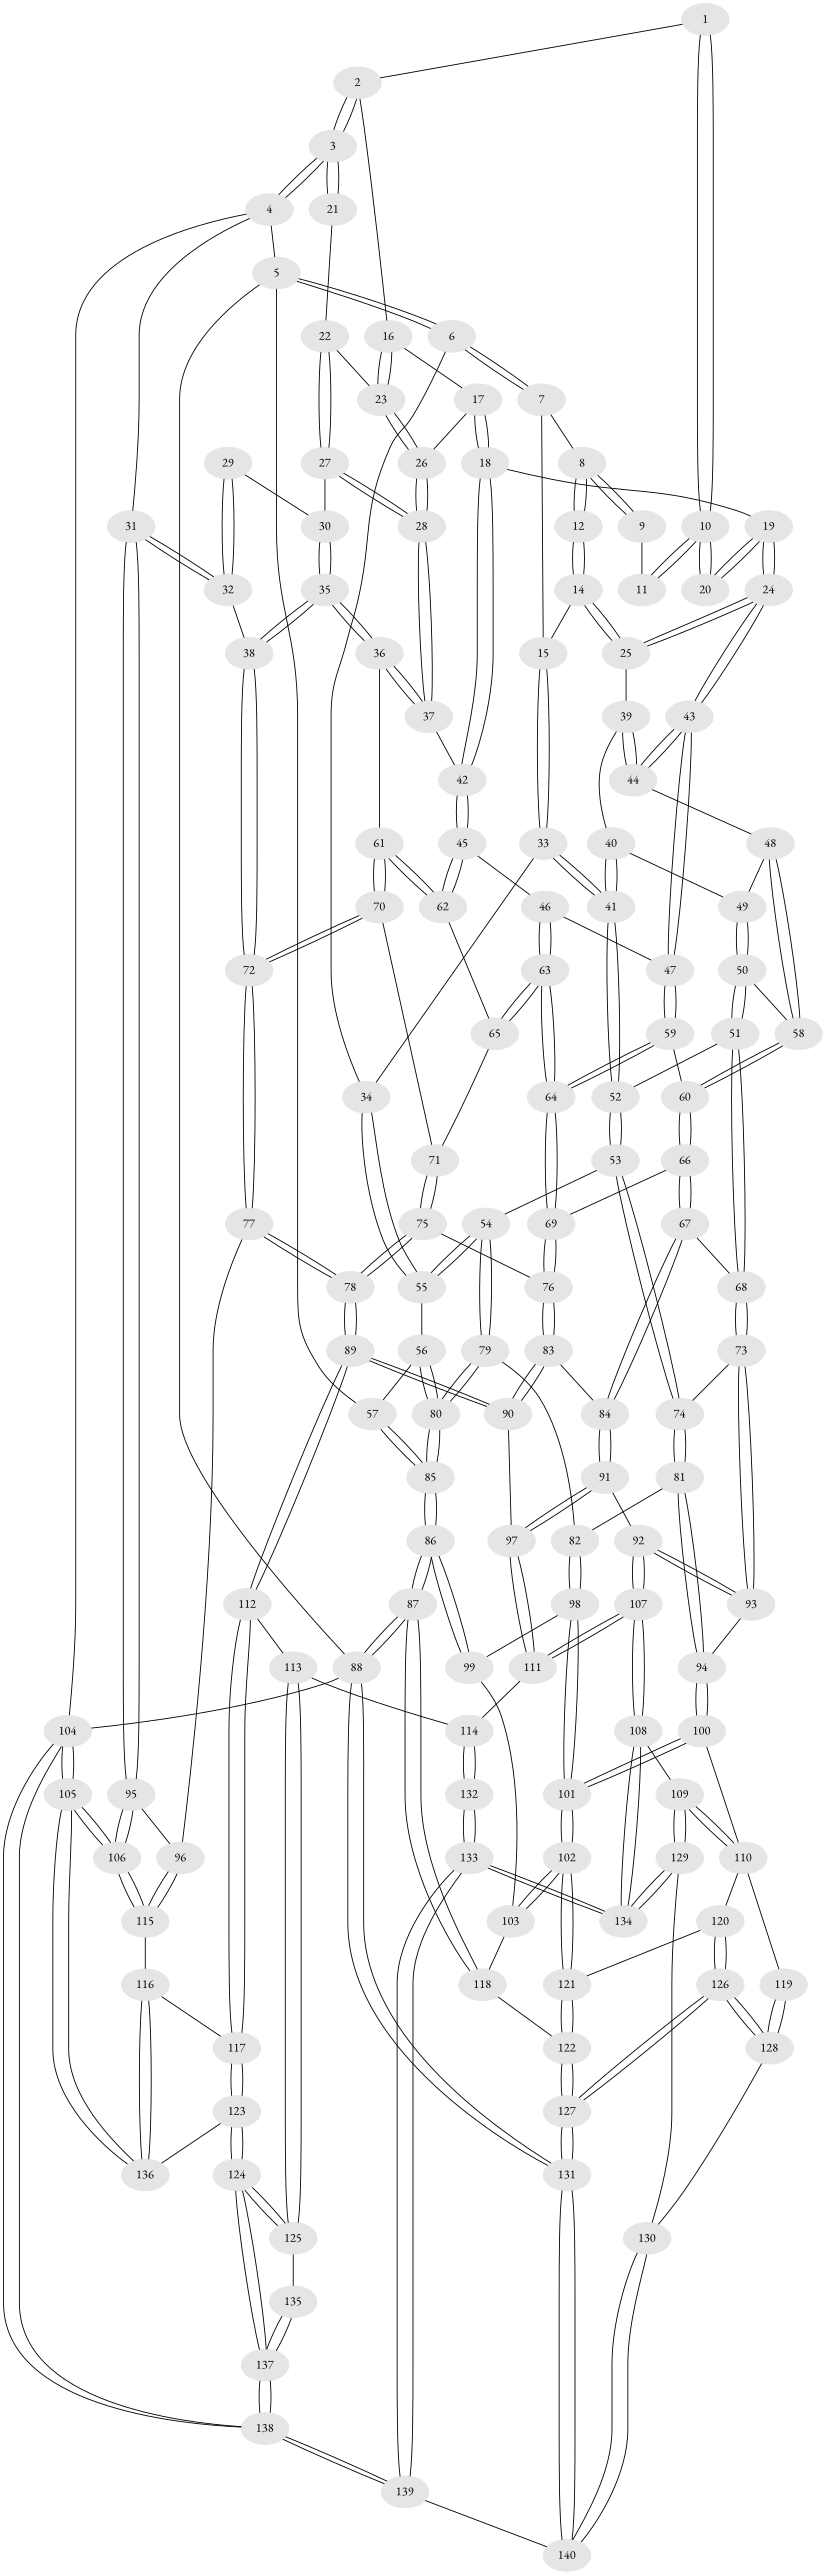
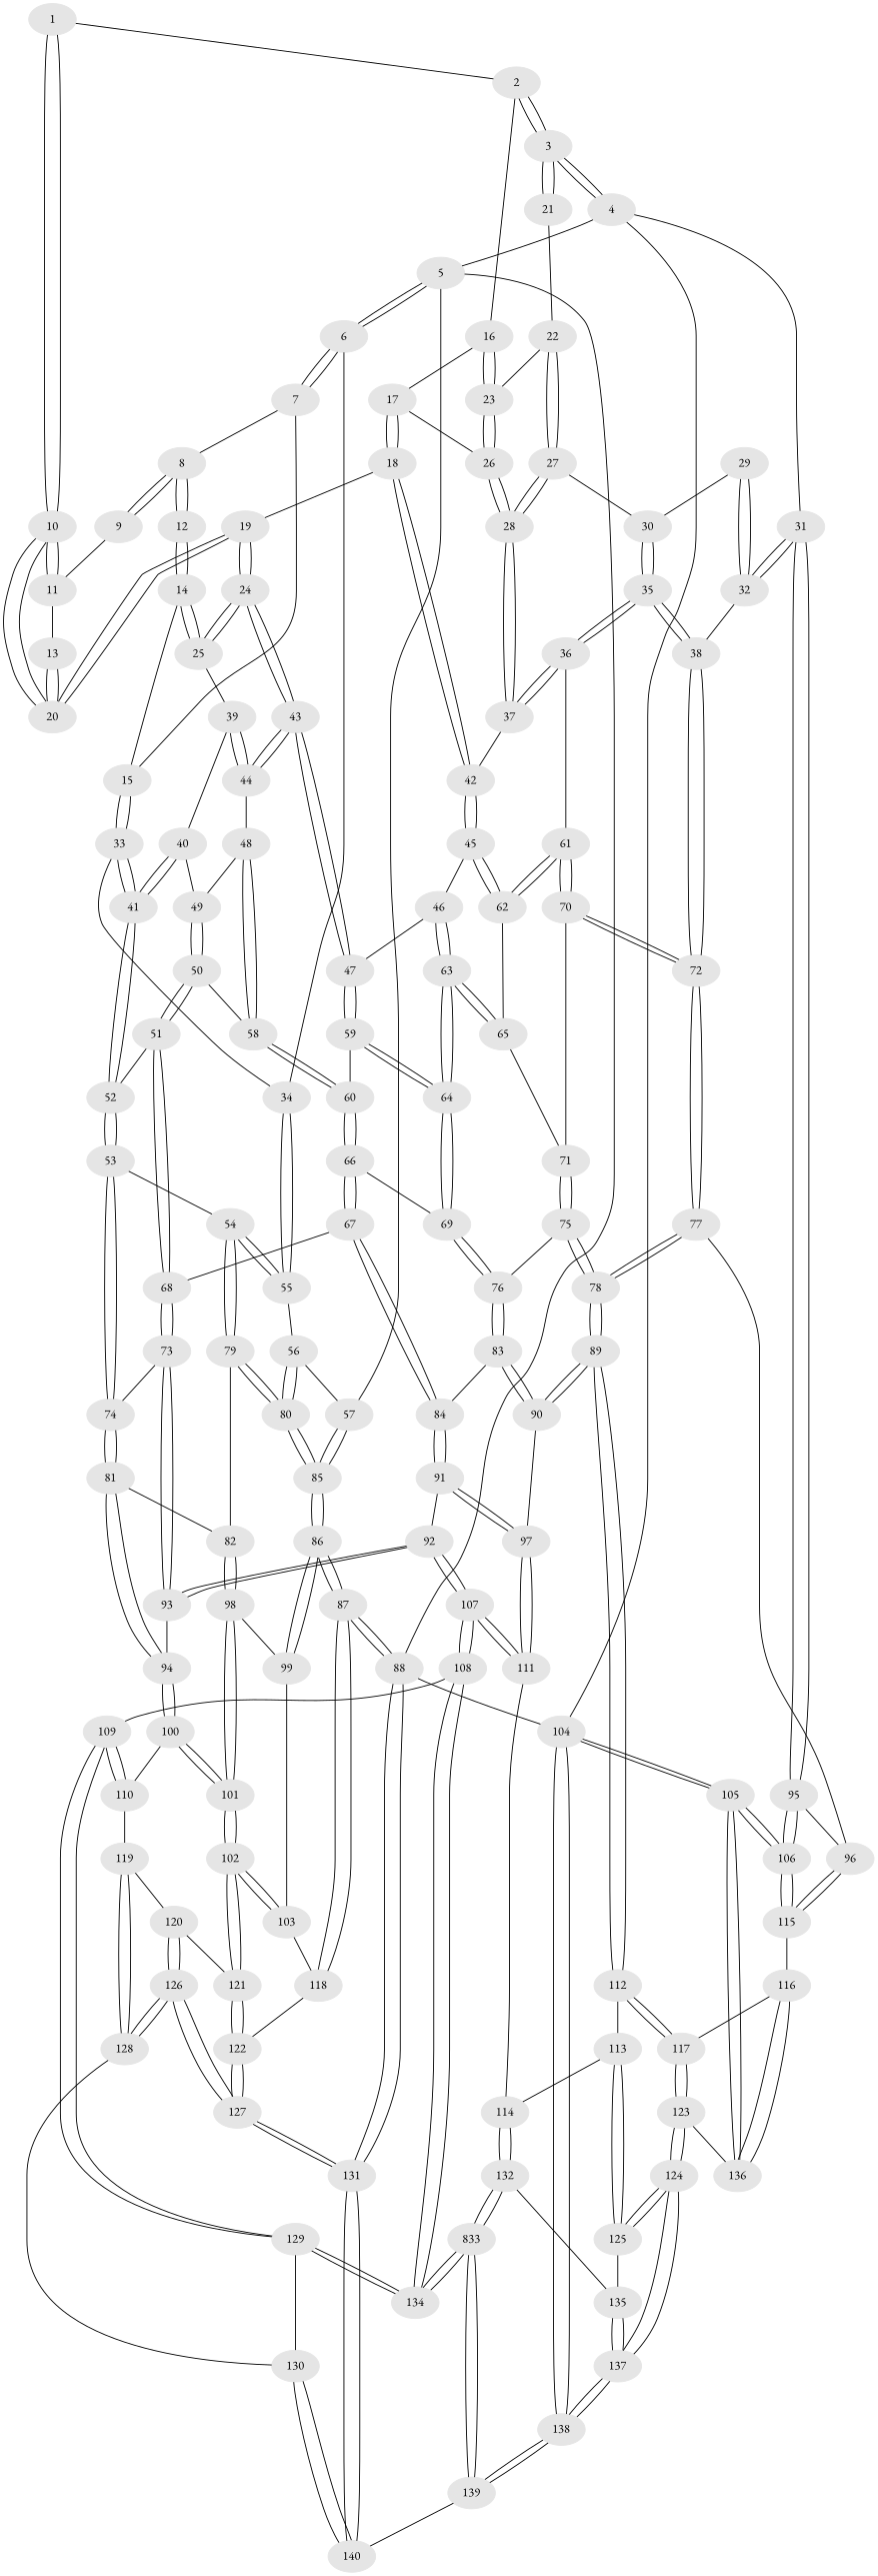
  graph {
    fontname="EB Garamond"
    node [color=gray90 fontname="EB Garamond" style=filled]
    edge [fontname="EB Garamond"]
    1
    2
    10
    3
    16
    11
    20
    4
    21
    17
    23
    5
    31
    104
    22
    6
    57
    88
    32
    95
    105
    138
    7
    34
    85
    131
    8
    15
    55
    9
    12
    33
    14
+   13
    25
    39
    41
    18
    26
    19
    42
    28
    24
    45
    43
    27
    29
    30
    44
    47
    40
    37
    35
    38
    36
    96
    106
    72
    52
    56
    61
    62
    70
    77
    49
    48
    50
    53
    46
    59
    58
    63
    65
    64
    60
    51
    68
    73
    54
    74
    79
    81
    80
    82
    86
    66
    69
    67
    71
    76
    75
    84
    91
    93
    83
    78
    94
    89
    90
    115
    112
    98
    100
    99
    101
    97
    92
    87
    118
    103
    122
    140
    113
    117
    111
    107
    108
    110
    116
    114
    102
    119
    121
    136
    139
    109
    134
    129
    130
    120
    128
    132
    125
    123
    135
-   133
+   133 [label=833]
    124
    127
    126
    137
    1 -- 2
    1 -- 10
    1 -- 10
    2 -- 3
    2 -- 3
    2 -- 16
    10 -- 11
    10 -- 11
    10 -- 20
    10 -- 20
    3 -- 4
    3 -- 4
    3 -- 21
    3 -- 21
    16 -- 17
    16 -- 23
    16 -- 23
+   11 -- 13
    4 -- 5
    4 -- 31
    4 -- 104
    21 -- 22
    17 -- 18
    17 -- 18
    17 -- 26
    23 -- 26
    23 -- 26
    5 -- 6
    5 -- 6
    5 -- 57
    5 -- 88
    31 -- 32
    31 -- 32
    31 -- 95
    31 -- 95
    104 -- 105
    104 -- 105
    104 -- 138
    104 -- 138
    22 -- 23
    22 -- 27
    22 -- 27
    6 -- 7
    6 -- 7
    6 -- 34
    57 -- 85
    57 -- 85
    88 -- 104
    88 -- 131
    88 -- 131
    32 -- 38
    95 -- 96
    95 -- 106
    95 -- 106
    105 -- 106
    105 -- 106
    105 -- 136
    105 -- 136
    138 -- 139
    138 -- 139
    7 -- 8
    7 -- 15
    34 -- 55
    34 -- 55
    85 -- 86
    85 -- 86
    131 -- 140
    131 -- 140
    8 -- 9
    8 -- 9
    8 -- 12
    8 -- 12
    15 -- 33
    15 -- 33
    55 -- 56
    9 -- 11
    12 -- 14
    12 -- 14
    33 -- 34
    33 -- 41
    33 -- 41
    14 -- 15
    14 -- 25
    14 -- 25
+   13 -- 20
+   13 -- 20
    25 -- 39
    39 -- 44
    39 -- 44
    39 -- 40
    41 -- 52
    41 -- 52
    18 -- 19
    18 -- 42
    18 -- 42
    26 -- 28
    26 -- 28
    19 -- 20
    19 -- 20
    19 -- 24
    19 -- 24
    42 -- 45
    42 -- 45
    28 -- 37
    28 -- 37
    24 -- 25
    24 -- 25
    24 -- 43
    24 -- 43
    45 -- 62
    45 -- 62
    45 -- 46
    43 -- 44
    43 -- 44
    43 -- 47
    43 -- 47
    27 -- 28
    27 -- 28
    27 -- 30
    29 -- 32
    29 -- 32
    29 -- 30
    30 -- 35
    30 -- 35
    44 -- 48
    47 -- 59
    47 -- 59
    40 -- 41
    40 -- 41
    40 -- 49
    37 -- 42
    35 -- 38
    35 -- 38
    35 -- 36
    35 -- 36
    38 -- 72
    38 -- 72
    36 -- 37
    36 -- 37
    36 -- 61
    96 -- 115
    96 -- 115
    106 -- 115
    106 -- 115
    72 -- 77
    72 -- 77
    52 -- 53
    52 -- 53
    56 -- 57
    56 -- 80
    56 -- 80
    61 -- 62
    61 -- 62
    61 -- 70
    61 -- 70
    62 -- 65
    70 -- 72
    70 -- 72
    70 -- 71
    77 -- 96
    77 -- 78
    77 -- 78
    49 -- 50
    49 -- 50
    48 -- 49
    48 -- 58
    48 -- 58
    50 -- 58
    50 -- 51
    50 -- 51
    53 -- 54
    53 -- 74
    53 -- 74
    46 -- 47
    46 -- 63
    46 -- 63
    59 -- 64
    59 -- 64
    59 -- 60
    58 -- 60
    58 -- 60
    63 -- 65
    63 -- 65
    63 -- 64
    63 -- 64
    65 -- 71
    64 -- 69
    64 -- 69
    60 -- 66
    60 -- 66
    51 -- 52
    51 -- 68
    51 -- 68
    68 -- 73
    68 -- 73
    73 -- 74
    73 -- 93
    73 -- 93
    54 -- 55
    54 -- 55
    54 -- 79
    54 -- 79
    74 -- 81
    74 -- 81
    79 -- 80
    79 -- 80
    79 -- 82
    81 -- 82
    81 -- 94
    81 -- 94
    80 -- 85
    80 -- 85
    82 -- 98
    82 -- 98
    86 -- 99
    86 -- 99
    86 -- 87
    86 -- 87
    66 -- 69
    66 -- 67
    66 -- 67
    69 -- 76
    69 -- 76
    67 -- 68
    67 -- 84
    67 -- 84
    71 -- 75
    71 -- 75
    76 -- 83
    76 -- 83
    75 -- 76
    75 -- 78
    75 -- 78
    84 -- 91
    84 -- 91
    91 -- 97
    91 -- 97
    91 -- 92
    93 -- 94
    83 -- 84
    83 -- 90
    83 -- 90
    78 -- 89
    78 -- 89
    94 -- 100
    94 -- 100
    89 -- 90
    89 -- 90
    89 -- 112
    89 -- 112
    90 -- 97
    115 -- 116
    112 -- 113
    112 -- 117
    112 -- 117
    98 -- 99
    98 -- 101
    98 -- 101
    100 -- 101
    100 -- 101
    100 -- 110
    99 -- 103
    101 -- 102
    101 -- 102
    97 -- 111
    97 -- 111
    92 -- 93
    92 -- 93
    92 -- 107
    92 -- 107
    87 -- 88
    87 -- 88
    87 -- 118
    87 -- 118
    118 -- 122
    103 -- 118
    122 -- 127
    122 -- 127
    113 -- 114
    113 -- 125
    113 -- 125
    117 -- 123
    117 -- 123
    111 -- 114
    107 -- 111
    107 -- 111
    107 -- 108
    107 -- 108
    108 -- 109
    108 -- 134
    108 -- 134
    110 -- 119
    116 -- 117
    116 -- 136
    116 -- 136
    114 -- 132
    114 -- 132
    102 -- 103
    102 -- 103
    102 -- 121
    102 -- 121
-   110 -- 120
+   119 -- 120
    119 -- 128
    119 -- 128
    121 -- 122
    121 -- 122
    139 -- 140
    109 -- 110
    109 -- 110
    109 -- 129
    109 -- 129
    129 -- 134
    129 -- 134
    129 -- 130
    130 -- 140
    130 -- 140
    120 -- 121
    120 -- 126
    120 -- 126
    128 -- 130
+   132 -- 135
    132 -- 133
    132 -- 133
    125 -- 135
    123 -- 136
    123 -- 124
    123 -- 124
    135 -- 137
    135 -- 137
    133 -- 139
    133 -- 139
    133 -- 134
    133 -- 134
    124 -- 125
    124 -- 125
    124 -- 137
    124 -- 137
    127 -- 131
    127 -- 131
    126 -- 128
    126 -- 128
    126 -- 127
    126 -- 127
    137 -- 138
    137 -- 138
  }
